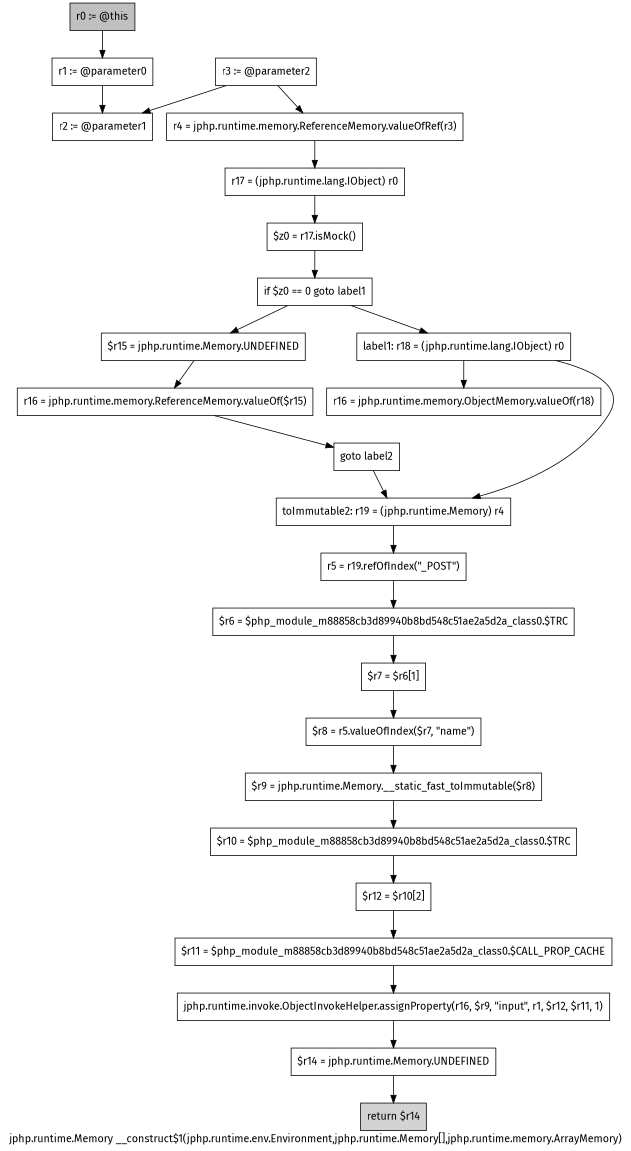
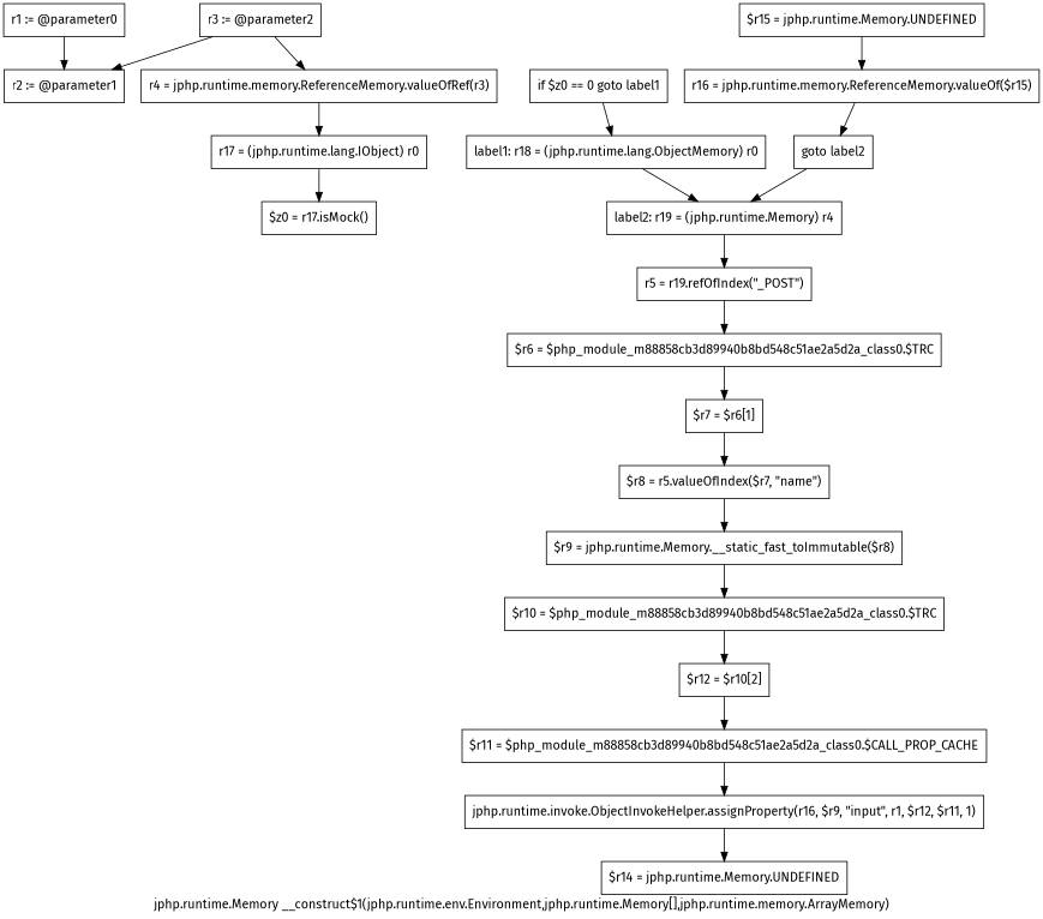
  digraph {
    fontname="Fira Sans"
    label="jphp.runtime.Memory __construct$1(jphp.runtime.env.Environment,jphp.runtime.Memory[],jphp.runtime.memory.ArrayMemory)"
    node [fontname="Fira Sans" shape=box]
    edge [fontname="Fira Sans"]
-   n1 [fillcolor=gray label="r0 := @this" style=filled]
    n2 [label="r1 := @parameter0"]
    n3 [label="r2 := @parameter1"]
    n4 [label="r3 := @parameter2"]
    n5 [label="r4 = jphp.runtime.memory.ReferenceMemory.valueOfRef(r3)"]
    n6 [label="r17 = (jphp.runtime.lang.IObject) r0"]
    n7 [label="$z0 = r17.isMock()"]
    n8 [label="if $z0 == 0 goto label1"]
    n9 [label="$r15 = jphp.runtime.Memory.UNDEFINED"]
-   n10 [label="label1: r18 = (jphp.runtime.lang.IObject) r0"]
+   n10 [label="label1: r18 = (jphp.runtime.lang.ObjectMemory) r0"]
    n11 [label="r16 = jphp.runtime.memory.ReferenceMemory.valueOf($r15)"]
-   n12 [label="r16 = jphp.runtime.memory.ObjectMemory.valueOf(r18)"]
-   n13 [label="toImmutable2: r19 = (jphp.runtime.Memory) r4"]
+   n13 [label="label2: r19 = (jphp.runtime.Memory) r4"]
    n14 [label="goto label2"]
    n15 [label="r5 = r19.refOfIndex(\"_POST\")"]
    n16 [label="$r6 = $php_module_m88858cb3d89940b8bd548c51ae2a5d2a_class0.$TRC"]
    n17 [label="$r7 = $r6[1]"]
    n18 [label="$r8 = r5.valueOfIndex($r7, \"name\")"]
    n19 [label="$r9 = jphp.runtime.Memory.__static_fast_toImmutable($r8)"]
    n20 [label="$r10 = $php_module_m88858cb3d89940b8bd548c51ae2a5d2a_class0.$TRC"]
    n21 [label="$r12 = $r10[2]"]
    n22 [label="$r11 = $php_module_m88858cb3d89940b8bd548c51ae2a5d2a_class0.$CALL_PROP_CACHE"]
    n23 [label="jphp.runtime.invoke.ObjectInvokeHelper.assignProperty(r16, $r9, \"input\", r1, $r12, $r11, 1)"]
    n24 [label="$r14 = jphp.runtime.Memory.UNDEFINED"]
-   n25 [fillcolor=lightgray label="return $r14" style=filled]
-   n1 -> n2
    n2 -> n3
    n4 -> n3
    n4 -> n5
    n5 -> n6
    n6 -> n7
-   n7 -> n8
-   n8 -> n9
    n8 -> n10
    n9 -> n11
-   n10 -> n12
    n10 -> n13
    n11 -> n14
    n13 -> n15
    n14 -> n13
    n15 -> n16
    n16 -> n17
    n17 -> n18
    n18 -> n19
    n19 -> n20
    n20 -> n21
    n21 -> n22
    n22 -> n23
    n23 -> n24
-   n24 -> n25
  }
